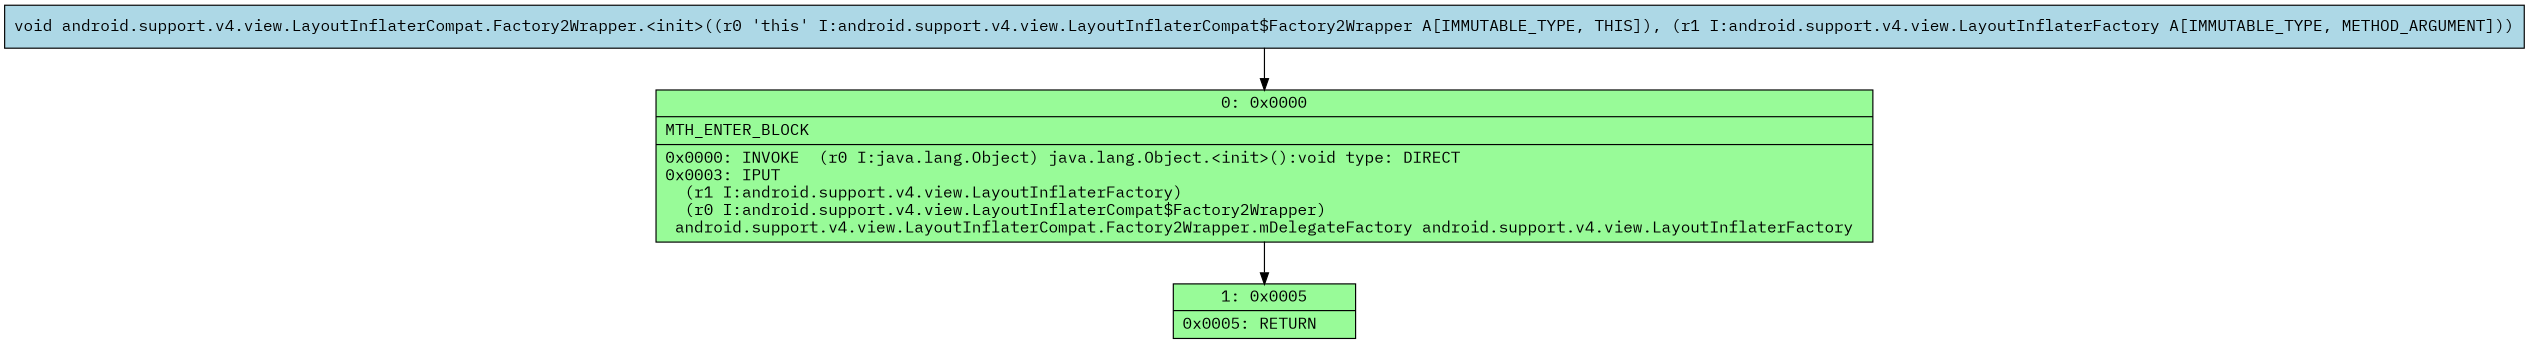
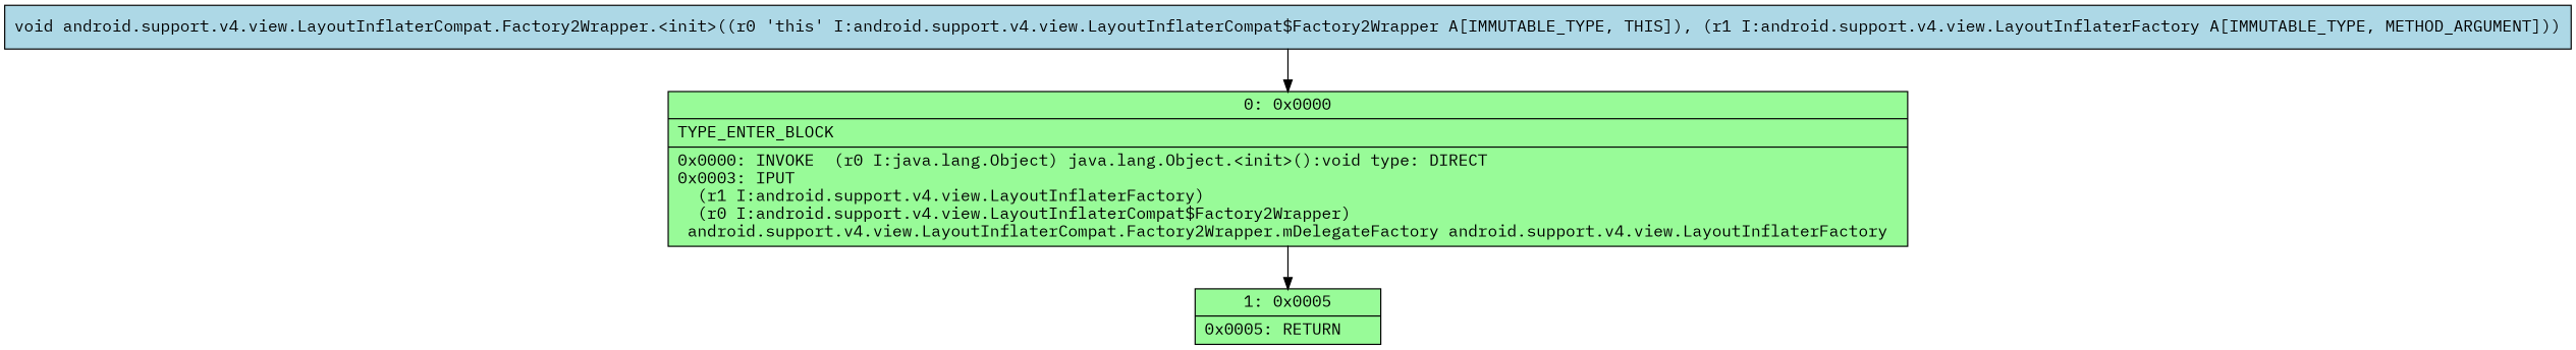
  digraph {
    fontname="IBM Plex Mono"
    node [shape=record style=filled fillcolor=palegreen fontname="IBM Plex Mono"]
    edge [fontname="IBM Plex Mono"]
-   n1 [label="{0\:\ 0x0000|MTH_ENTER_BLOCK\l|0x0000: INVOKE  (r0 I:java.lang.Object) java.lang.Object.\<init\>():void type: DIRECT \l0x0003: IPUT  \l  (r1 I:android.support.v4.view.LayoutInflaterFactory)\l  (r0 I:android.support.v4.view.LayoutInflaterCompat$Factory2Wrapper)\l android.support.v4.view.LayoutInflaterCompat.Factory2Wrapper.mDelegateFactory android.support.v4.view.LayoutInflaterFactory \l}"]
+   n1 [label="{0\:\ 0x0000|TYPE_ENTER_BLOCK\l|0x0000: INVOKE  (r0 I:java.lang.Object) java.lang.Object.\<init\>():void type: DIRECT \l0x0003: IPUT  \l  (r1 I:android.support.v4.view.LayoutInflaterFactory)\l  (r0 I:android.support.v4.view.LayoutInflaterCompat$Factory2Wrapper)\l android.support.v4.view.LayoutInflaterCompat.Factory2Wrapper.mDelegateFactory android.support.v4.view.LayoutInflaterFactory \l}"]
    n2 [label="{1\:\ 0x0005|0x0005: RETURN   \l}"]
    n3 [label="{void android.support.v4.view.LayoutInflaterCompat.Factory2Wrapper.\<init\>((r0 'this' I:android.support.v4.view.LayoutInflaterCompat$Factory2Wrapper A[IMMUTABLE_TYPE, THIS]), (r1 I:android.support.v4.view.LayoutInflaterFactory A[IMMUTABLE_TYPE, METHOD_ARGUMENT])) }" fillcolor=lightblue]
    n1 -> n2
    n3 -> n1
  }
